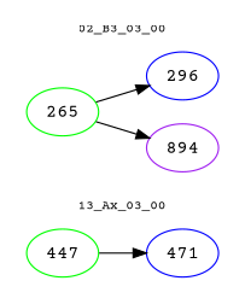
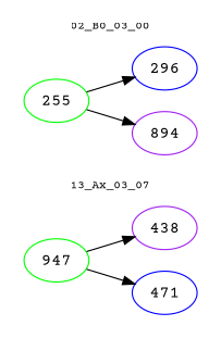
  digraph {
    fontname="Courier Prime"
    rankdir=LR
    node [color=green fontname="Courier Prime"]
    edge [color=black fontname="Courier Prime"]
-   n1 [label=447]
+   n1 [label=947]
    n2 [color=blue label=471]
-   n4 [label=265]
+   n3 [color=purple label=438]
+   n4 [label=255]
    n5 [color=purple label=894]
    n6 [color=blue label=296]
    subgraph cluster_1 {
      color=white
      fontsize=10
-     label="13_Ax_03_00"
+     label="13_Ax_03_07"
      n1
      n2
+     n3
    }
    subgraph cluster_2 {
      color=white
      fontsize=10
-     label="02_B3_03_00"
+     label="02_B0_03_00"
      n4
      n5
      n6
    }
    n1 -> n2
+   n1 -> n3
    n4 -> n5
    n4 -> n6
  }
